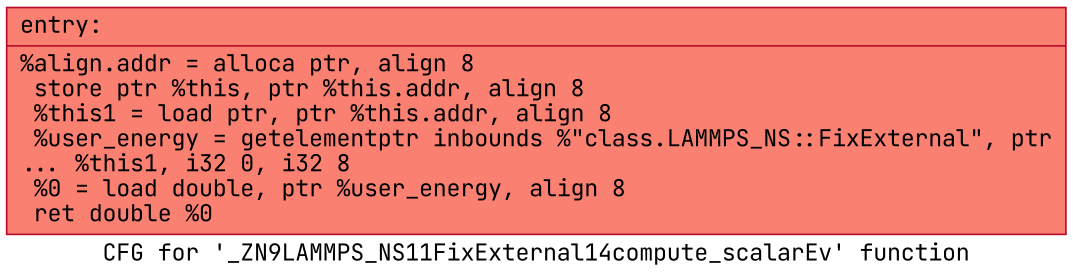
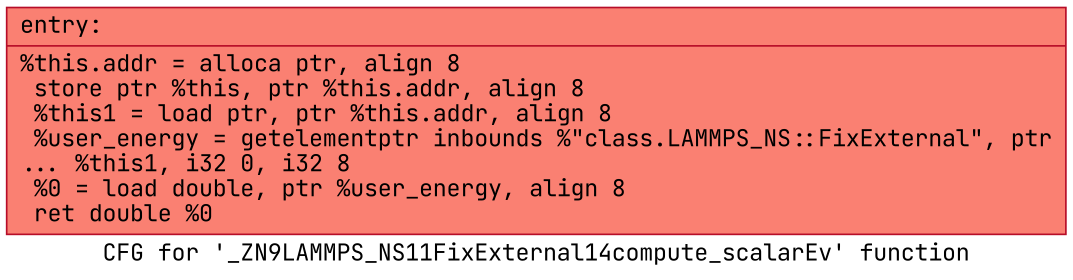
  digraph {
    label="CFG for '_ZN9LAMMPS_NS11FixExternal14compute_scalarEv' function"
    fontname="JetBrains Mono"
-   n1 [color="#b70d28ff" fillcolor=salmon fontname="JetBrains Mono" label="{entry:\l|  %align.addr = alloca ptr, align 8\l  store ptr %this, ptr %this.addr, align 8\l  %this1 = load ptr, ptr %this.addr, align 8\l  %user_energy = getelementptr inbounds %\"class.LAMMPS_NS::FixExternal\", ptr\l... %this1, i32 0, i32 8\l  %0 = load double, ptr %user_energy, align 8\l  ret double %0\l}" shape=record style=filled]
+   n1 [color="#b70d28ff" fillcolor=salmon fontname="JetBrains Mono" label="{entry:\l|  %this.addr = alloca ptr, align 8\l  store ptr %this, ptr %this.addr, align 8\l  %this1 = load ptr, ptr %this.addr, align 8\l  %user_energy = getelementptr inbounds %\"class.LAMMPS_NS::FixExternal\", ptr\l... %this1, i32 0, i32 8\l  %0 = load double, ptr %user_energy, align 8\l  ret double %0\l}" shape=record style=filled]
  }
